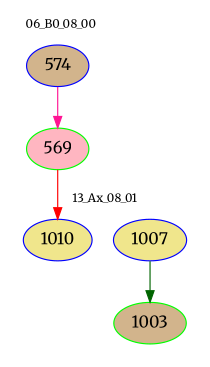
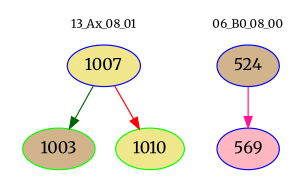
  digraph {
    fontname=Merriweather
    node [color=blue fillcolor=khaki fontname=Merriweather style=filled]
    edge [fontname=Merriweather]
    n1 [label=1007]
    n2 [color=green fillcolor=tan label=1003]
-   n3 [label=1010]
-   n4 [fillcolor=tan label=574]
-   n5 [color=green fillcolor=lightpink label=569]
+   n3 [color=green label=1010]
+   n4 [fillcolor=tan label=524]
+   n5 [fillcolor=lightpink label=569]
    subgraph cluster_1 {
      color=white
      fontsize=10
      label="13_Ax_08_01"
      n1
      n2
      n3
    }
    subgraph cluster_2 {
      color=white
      fontsize=10
      label="06_B0_08_00"
      n4
      n5
    }
    n1 -> n2 [color=darkgreen]
-   n5 -> n3 [color=red]
+   n1 -> n3 [color=red]
    n4 -> n5 [color=deeppink]
  }
